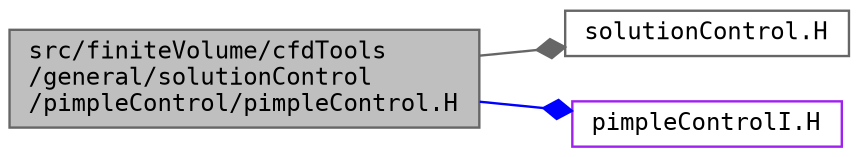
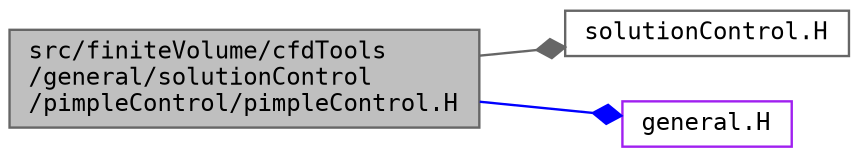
  digraph {
    rankdir=LR
    fontname="DejaVu Sans Mono"
    node [color=gray40 fontname="DejaVu Sans Mono" fontsize=10 shape=record]
    edge [fontname="DejaVu Sans Mono" fontsize=10 labelfontname=FreeSans labelfontsize=10 style=solid arrowhead=diamond]
    n1 [fillcolor=grey75 fontcolor=black height=0.2 label="src/finiteVolume/cfdTools\l/general/solutionControl\l/pimpleControl/pimpleControl.H" style=filled width=0.4]
    n2 [height=0.2 label="solutionControl.H" width=0.4]
-   n3 [color=purple height=0.2 label="pimpleControlI.H" width=0.4]
+   n3 [color=purple height=0.2 label="general.H" width=0.4]
    n1 -> n2 [color=gray40]
    n1 -> n3 [color=blue]
  }
